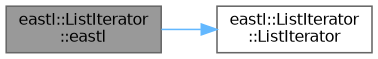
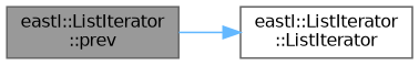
  digraph {
    rankdir=LR
    node [fontname=Helvetica fontsize=10 shape=box style=filled]
-   n1 [color=gray40 fillcolor=grey60 fontcolor=black height=0.2 label="eastl::ListIterator\l::eastl" width=0.4]
+   n1 [color=gray40 fillcolor=grey60 fontcolor=black height=0.2 label="eastl::ListIterator\l::prev" width=0.4]
    n2 [color=grey40 fillcolor=white height=0.2 label="eastl::ListIterator\l::ListIterator" width=0.4]
    n1 -> n2 [color=steelblue1 fontname=Helvetica fontsize=10 labelfontname=Helvetica labelfontsize=10 style=solid]
  }
